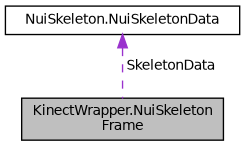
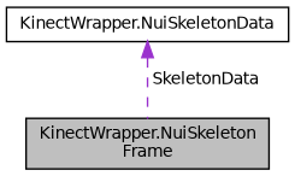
  digraph {
    node [color=black fontname=Helvetica fontsize=10 shape=record style=filled]
    n1 [fillcolor=grey75 fontcolor=black height=0.2 label="KinectWrapper.NuiSkeleton\lFrame" width=0.4]
-   n2 [fillcolor=white height=0.2 label="NuiSkeleton.NuiSkeletonData" width=0.4]
+   n2 [fillcolor=white height=0.2 label="KinectWrapper.NuiSkeletonData" width=0.4]
    n2 -> n1 [color=darkorchid3 dir=back fontname=Helvetica fontsize=10 label=" SkeletonData" labelfontname=Helvetica labelfontsize=10 style=dashed]
  }
